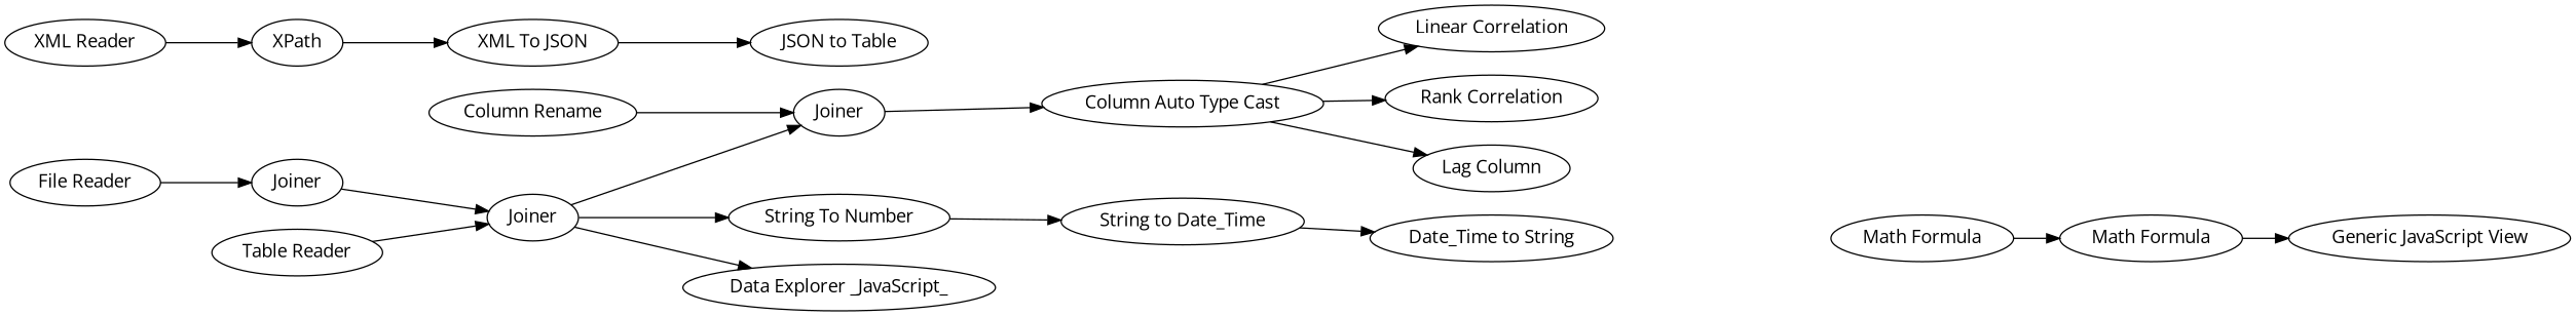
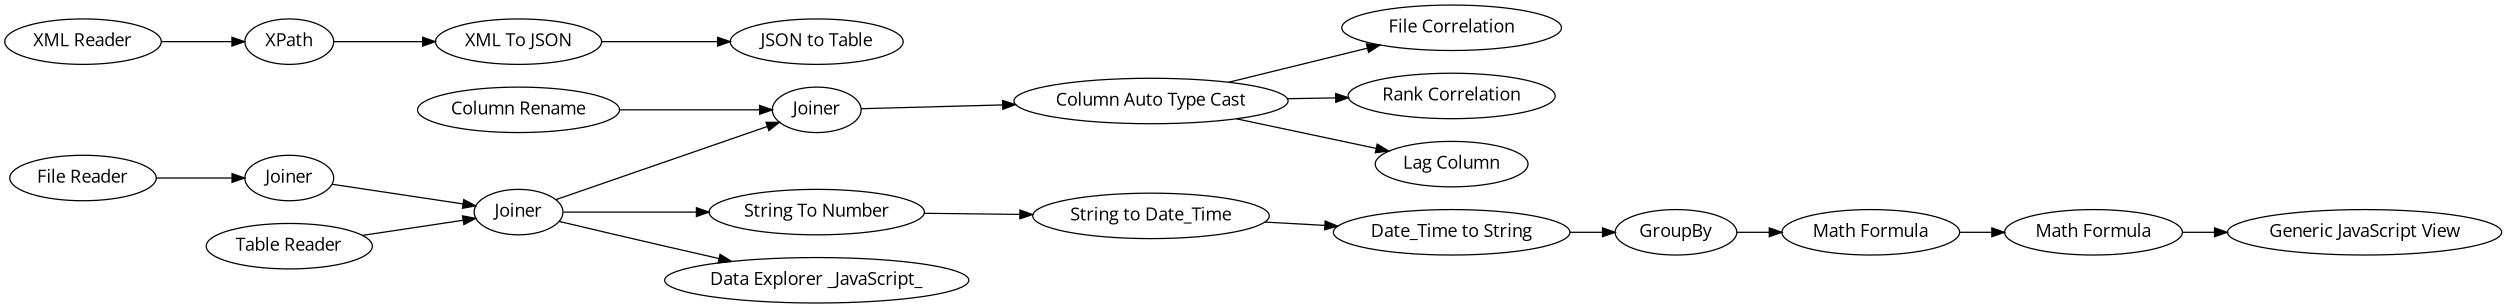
  digraph {
    fontname="Open Sans"
    rankdir=LR
    node [fontname="Open Sans"]
    edge [fontname="Open Sans"]
    n1 [label="String To Number"]
    n2 [label="String to Date_Time"]
    n3 [label="Date_Time to String"]
+   n4 [label=GroupBy]
    n5 [label=Joiner]
    n6 [label=Joiner]
    n7 [label="Data Explorer _JavaScript_"]
    n8 [label=Joiner]
    n9 [label="Column Auto Type Cast"]
    n10 [label="JSON to Table"]
    n11 [label="Column Rename"]
-   n12 [label="Linear Correlation"]
+   n12 [label="File Correlation"]
    n13 [label="Rank Correlation"]
    n14 [label="Lag Column"]
    n15 [label="Table Reader"]
    n16 [label="File Reader"]
    n17 [label="Math Formula"]
    n18 [label="Generic JavaScript View"]
    n19 [label="Math Formula"]
    n20 [label=XPath]
    n21 [label="XML To JSON"]
    n22 [label="XML Reader"]
    n1 -> n2
    n2 -> n3
+   n3 -> n4
+   n4 -> n19
    n5 -> n6
    n6 -> n1
    n6 -> n7
    n6 -> n8
    n8 -> n9
    n9 -> n12
    n9 -> n13
    n9 -> n14
    n11 -> n8
    n15 -> n6
    n16 -> n5
    n17 -> n18
    n19 -> n17
    n20 -> n21
    n21 -> n10
    n22 -> n20
  }
